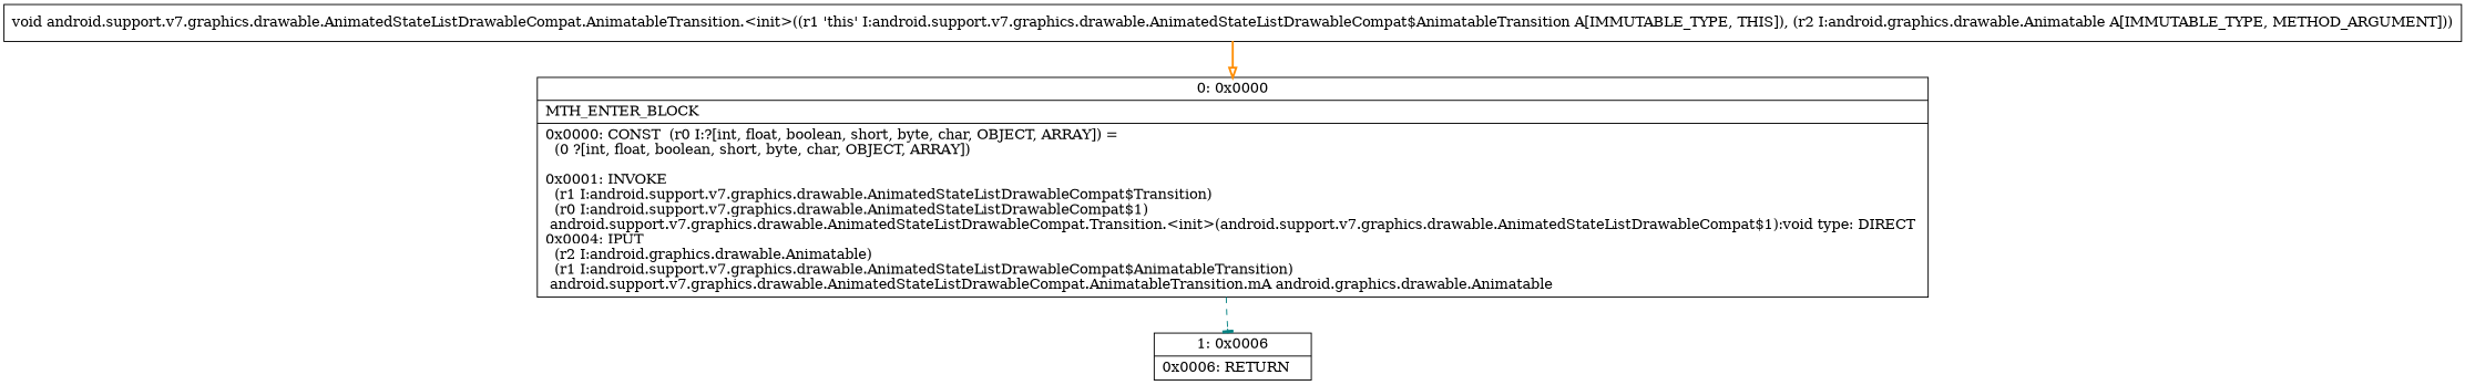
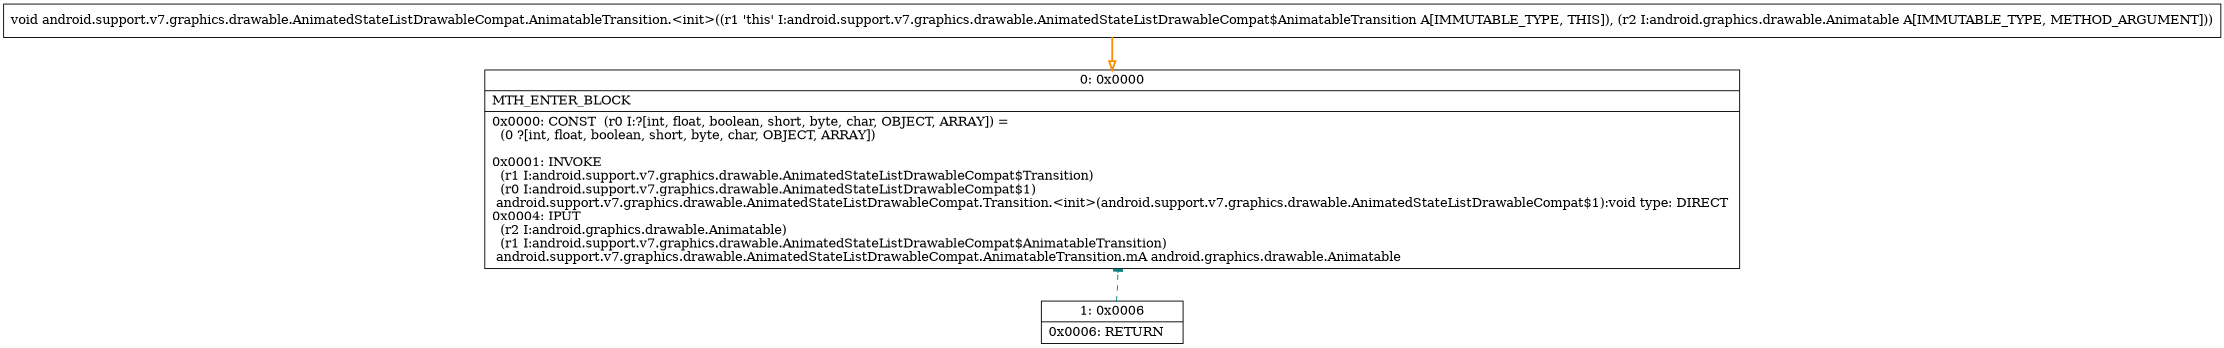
  digraph {
    node [shape=record]
    n1 [label="{0\:\ 0x0000|MTH_ENTER_BLOCK\l|0x0000: CONST  (r0 I:?[int, float, boolean, short, byte, char, OBJECT, ARRAY]) = \l  (0 ?[int, float, boolean, short, byte, char, OBJECT, ARRAY])\l \l0x0001: INVOKE  \l  (r1 I:android.support.v7.graphics.drawable.AnimatedStateListDrawableCompat$Transition)\l  (r0 I:android.support.v7.graphics.drawable.AnimatedStateListDrawableCompat$1)\l android.support.v7.graphics.drawable.AnimatedStateListDrawableCompat.Transition.\<init\>(android.support.v7.graphics.drawable.AnimatedStateListDrawableCompat$1):void type: DIRECT \l0x0004: IPUT  \l  (r2 I:android.graphics.drawable.Animatable)\l  (r1 I:android.support.v7.graphics.drawable.AnimatedStateListDrawableCompat$AnimatableTransition)\l android.support.v7.graphics.drawable.AnimatedStateListDrawableCompat.AnimatableTransition.mA android.graphics.drawable.Animatable \l}"]
    n2 [label="{1\:\ 0x0006|0x0006: RETURN   \l}"]
    n3 [label="{void android.support.v7.graphics.drawable.AnimatedStateListDrawableCompat.AnimatableTransition.\<init\>((r1 'this' I:android.support.v7.graphics.drawable.AnimatedStateListDrawableCompat$AnimatableTransition A[IMMUTABLE_TYPE, THIS]), (r2 I:android.graphics.drawable.Animatable A[IMMUTABLE_TYPE, METHOD_ARGUMENT])) }"]
-   n1 -> n2 [color=teal style=dashed arrowhead=tee]
+   n2 -> n1 [color=teal style=dashed arrowhead=tee]
    n3 -> n1 [color=darkorange style=bold arrowhead=onormal]
  }
